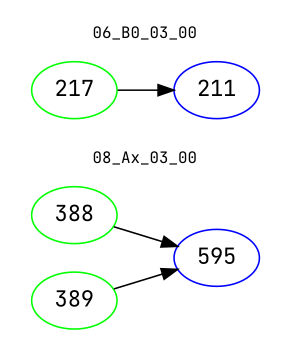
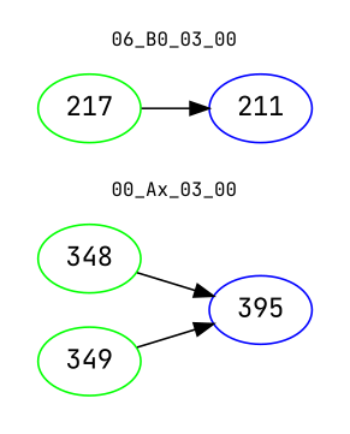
  digraph {
    fontname="JetBrains Mono"
    rankdir=LR
    node [color=green fontname="JetBrains Mono"]
    edge [color=black fontname="JetBrains Mono"]
-   n1 [label=388]
-   n2 [color=blue label=595]
-   n3 [label=389]
+   n1 [label=348]
+   n2 [color=blue label=395]
+   n3 [label=349]
    n4 [label=217]
    n5 [color=blue label=211]
    subgraph cluster_1 {
      color=white
      fontsize=10
-     label="08_Ax_03_00"
+     label="00_Ax_03_00"
      n1
      n2
      n3
    }
    subgraph cluster_2 {
      color=white
      fontsize=10
      label="06_B0_03_00"
      n4
      n5
    }
    n1 -> n2
    n3 -> n2
    n4 -> n5
  }
